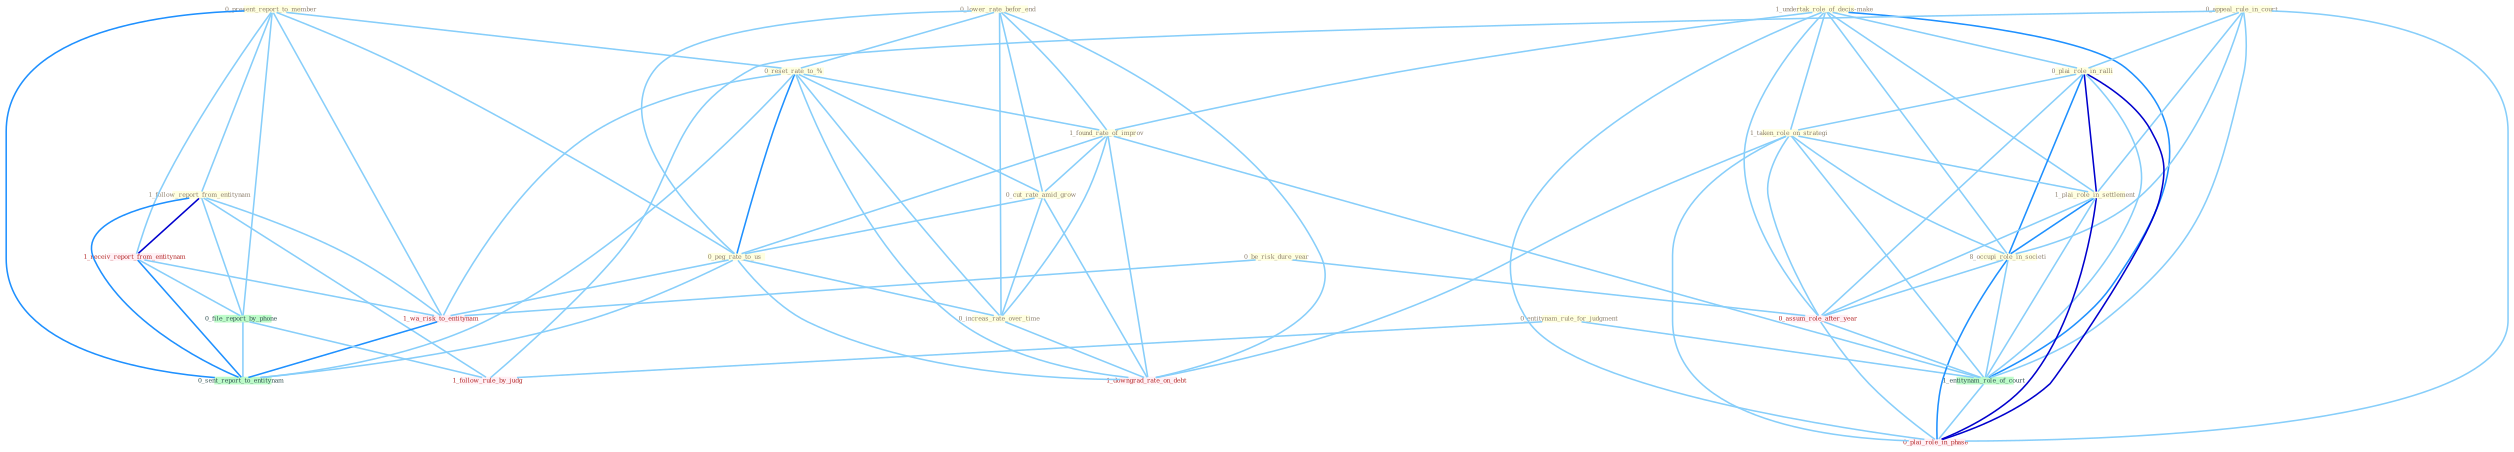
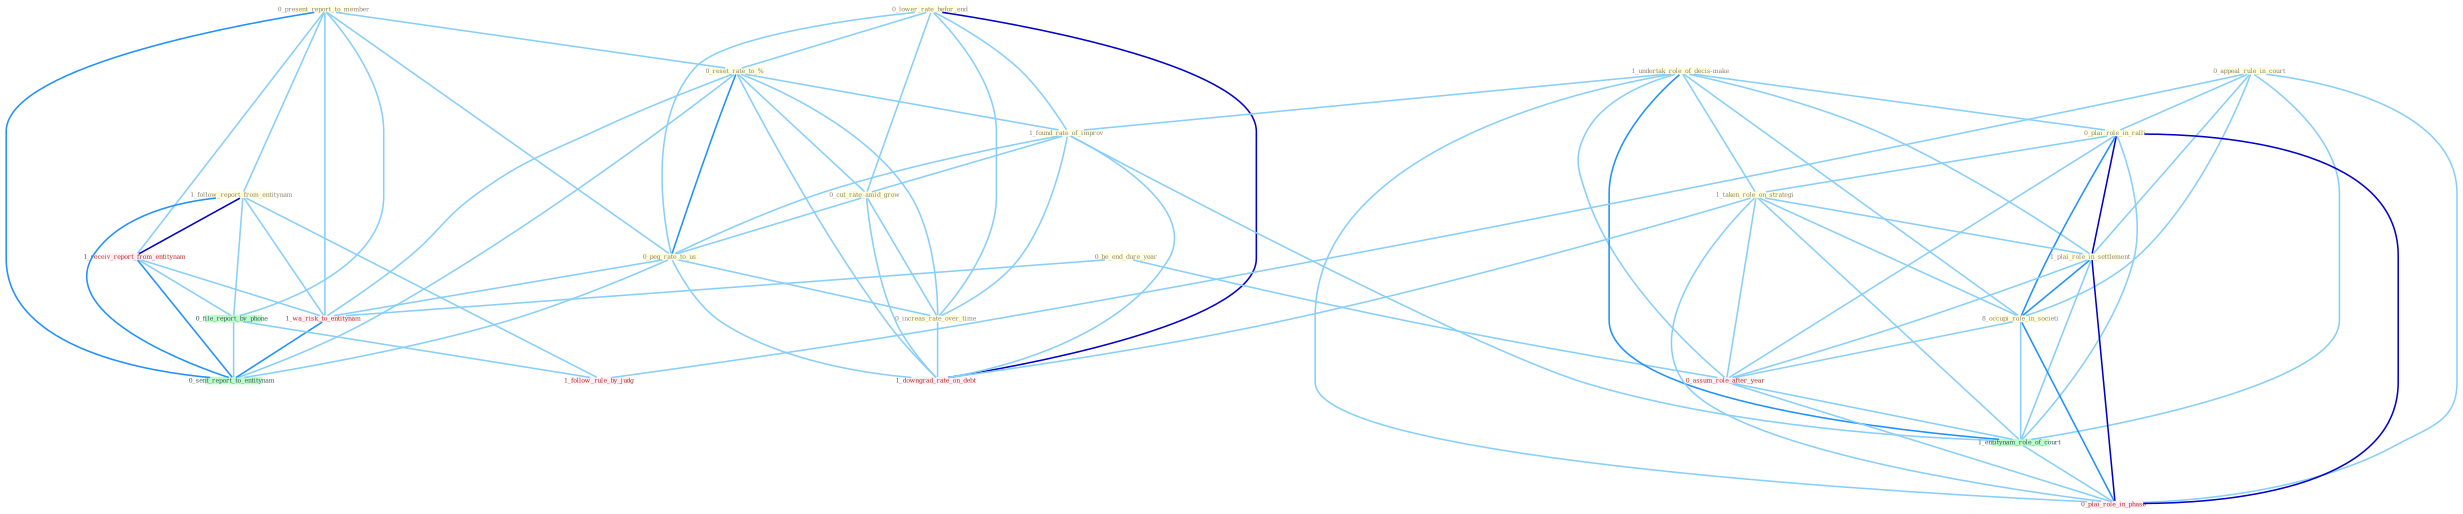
  graph {
    node [color="#ffffe0" fixedsize=true fontcolor="#8b7d6b" fontsize=4 shape=polygon style=filled]
    edge [color="#87cefa" w=1]
    "0_present_report_to_member " [height=.06 width=.5]
-   "0_entitynam_rule_for_judgment " [height=.06 width=.5]
    "0_lower_rate_befor_end " [height=.06 width=.5]
-   "0_be_risk_dure_year " [height=.06 width=.5]
+   "0_be_risk_dure_year " [height=.06 width=.5 label="0_be_end_dure_year"]
    "1_undertak_role_of_decis-make " [height=.06 width=.5]
    "0_appeal_rule_in_court " [height=.06 width=.5]
    "0_plai_role_in_ralli " [height=.06 width=.5]
    "1_taken_role_on_strategi " [height=.06 width=.5]
    "0_reset_rate_to_% " [height=.06 width=.5]
    "1_plai_role_in_settlement " [height=.06 width=.5]
    "1_found_rate_of_improv " [height=.06 width=.5]
    "1_follow_report_from_entitynam " [height=.06 width=.5]
    "0_cut_rate_amid_grow " [height=.06 width=.5]
    n14 [height=.06 label="8_occupi_role_in_societi" width=.5]
    "0_peg_rate_to_us " [height=.06 width=.5]
    "0_increas_rate_over_time " [height=.06 width=.5]
    "1_receiv_report_from_entitynam " [color="#fff0f5" fontcolor="#b22222" height=.06 width=.5]
    "0_assum_role_after_year " [color="#fff0f5" fontcolor="#b22222" height=.06 width=.5]
    "1_downgrad_rate_on_debt " [color="#fff0f5" fontcolor="#b22222" height=.06 width=.5]
    "1_follow_rule_by_judg " [color="#fff0f5" fontcolor="#b22222" height=.06 width=.5]
    "1_wa_risk_to_entitynam " [color="#fff0f5" fontcolor="#b22222" height=.06 width=.5]
    "0_plai_role_in_phase " [color="#fff0f5" fontcolor="#b22222" height=.06 width=.5]
    "0_file_report_by_phone " [color="#BDFCC9" fontcolor="#2f4f4f" height=.06 width=.5]
    "0_sent_report_to_entitynam " [color="#BDFCC9" fontcolor="#2f4f4f" height=.06 width=.5]
    "1_entitynam_role_of_court " [color="#BDFCC9" fontcolor="#2f4f4f" height=.06 width=.5]
    subgraph sub_1 {
      "0_present_report_to_member "
-     "0_entitynam_rule_for_judgment "
      "0_lower_rate_befor_end "
      "0_be_risk_dure_year "
      "1_undertak_role_of_decis-make "
      "0_appeal_rule_in_court "
      "0_plai_role_in_ralli "
      "1_taken_role_on_strategi "
      "0_reset_rate_to_% "
      "1_plai_role_in_settlement "
      "1_found_rate_of_improv "
      "1_follow_report_from_entitynam "
      "0_cut_rate_amid_grow "
      n14
      "0_peg_rate_to_us "
      "0_increas_rate_over_time "
    }
    subgraph sub_2 {
      "1_receiv_report_from_entitynam "
      "0_assum_role_after_year "
      "1_downgrad_rate_on_debt "
      "1_follow_rule_by_judg "
      "1_wa_risk_to_entitynam "
      "0_plai_role_in_phase "
    }
    "0_present_report_to_member " -- "0_reset_rate_to_% "
    "0_present_report_to_member " -- "1_follow_report_from_entitynam "
    "0_present_report_to_member " -- "0_peg_rate_to_us "
    "0_present_report_to_member " -- "1_receiv_report_from_entitynam "
    "0_present_report_to_member " -- "1_wa_risk_to_entitynam "
    "0_present_report_to_member " -- "0_file_report_by_phone "
    "0_present_report_to_member " -- "0_sent_report_to_entitynam " [color="#1e90ff" w=2]
-   "0_entitynam_rule_for_judgment " -- "1_follow_rule_by_judg "
-   "0_entitynam_rule_for_judgment " -- "1_entitynam_role_of_court "
    "0_lower_rate_befor_end " -- "0_reset_rate_to_% "
    "0_lower_rate_befor_end " -- "1_found_rate_of_improv "
    "0_lower_rate_befor_end " -- "0_cut_rate_amid_grow "
    "0_lower_rate_befor_end " -- "0_peg_rate_to_us "
    "0_lower_rate_befor_end " -- "0_increas_rate_over_time "
-   "0_lower_rate_befor_end " -- "1_downgrad_rate_on_debt "
+   "0_lower_rate_befor_end " -- "1_downgrad_rate_on_debt " [color="#0000cd"]
    "0_be_risk_dure_year " -- "0_assum_role_after_year "
    "0_be_risk_dure_year " -- "1_wa_risk_to_entitynam "
    "1_undertak_role_of_decis-make " -- "0_plai_role_in_ralli "
    "1_undertak_role_of_decis-make " -- "1_taken_role_on_strategi "
    "1_undertak_role_of_decis-make " -- "1_plai_role_in_settlement "
    "1_undertak_role_of_decis-make " -- "1_found_rate_of_improv "
    "1_undertak_role_of_decis-make " -- n14
    "1_undertak_role_of_decis-make " -- "0_assum_role_after_year "
    "1_undertak_role_of_decis-make " -- "0_plai_role_in_phase "
    "1_undertak_role_of_decis-make " -- "1_entitynam_role_of_court " [color="#1e90ff" w=2]
    "0_appeal_rule_in_court " -- "0_plai_role_in_ralli "
    "0_appeal_rule_in_court " -- "1_plai_role_in_settlement "
    "0_appeal_rule_in_court " -- n14
    "0_appeal_rule_in_court " -- "1_follow_rule_by_judg "
    "0_appeal_rule_in_court " -- "0_plai_role_in_phase "
    "0_appeal_rule_in_court " -- "1_entitynam_role_of_court "
    "0_plai_role_in_ralli " -- "1_taken_role_on_strategi "
    "0_plai_role_in_ralli " -- "1_plai_role_in_settlement " [color="#0000cd" w=3]
    "0_plai_role_in_ralli " -- n14 [color="#1e90ff" w=2]
    "0_plai_role_in_ralli " -- "0_assum_role_after_year "
    "0_plai_role_in_ralli " -- "0_plai_role_in_phase " [color="#0000cd" w=3]
    "0_plai_role_in_ralli " -- "1_entitynam_role_of_court "
    "1_taken_role_on_strategi " -- "1_plai_role_in_settlement "
    "1_taken_role_on_strategi " -- n14
    "1_taken_role_on_strategi " -- "0_assum_role_after_year "
    "1_taken_role_on_strategi " -- "1_downgrad_rate_on_debt "
    "1_taken_role_on_strategi " -- "0_plai_role_in_phase "
    "1_taken_role_on_strategi " -- "1_entitynam_role_of_court "
    "0_reset_rate_to_% " -- "1_found_rate_of_improv "
    "0_reset_rate_to_% " -- "0_cut_rate_amid_grow "
    "0_reset_rate_to_% " -- "0_peg_rate_to_us " [color="#1e90ff" w=2]
    "0_reset_rate_to_% " -- "0_increas_rate_over_time "
    "0_reset_rate_to_% " -- "1_downgrad_rate_on_debt "
    "0_reset_rate_to_% " -- "1_wa_risk_to_entitynam "
    "0_reset_rate_to_% " -- "0_sent_report_to_entitynam "
    "1_plai_role_in_settlement " -- n14 [color="#1e90ff" w=2]
    "1_plai_role_in_settlement " -- "0_assum_role_after_year "
    "1_plai_role_in_settlement " -- "0_plai_role_in_phase " [color="#0000cd" w=3]
    "1_plai_role_in_settlement " -- "1_entitynam_role_of_court "
    "1_found_rate_of_improv " -- "0_cut_rate_amid_grow "
    "1_found_rate_of_improv " -- "0_peg_rate_to_us "
    "1_found_rate_of_improv " -- "0_increas_rate_over_time "
    "1_found_rate_of_improv " -- "1_downgrad_rate_on_debt "
    "1_found_rate_of_improv " -- "1_entitynam_role_of_court "
    "1_follow_report_from_entitynam " -- "1_receiv_report_from_entitynam " [color="#0000cd" w=3]
    "1_follow_report_from_entitynam " -- "1_follow_rule_by_judg "
    "1_follow_report_from_entitynam " -- "1_wa_risk_to_entitynam "
    "1_follow_report_from_entitynam " -- "0_file_report_by_phone "
    "1_follow_report_from_entitynam " -- "0_sent_report_to_entitynam " [color="#1e90ff" w=2]
    "0_cut_rate_amid_grow " -- "0_peg_rate_to_us "
    "0_cut_rate_amid_grow " -- "0_increas_rate_over_time "
    "0_cut_rate_amid_grow " -- "1_downgrad_rate_on_debt "
    n14 -- "0_assum_role_after_year "
    n14 -- "0_plai_role_in_phase " [color="#1e90ff" w=2]
    n14 -- "1_entitynam_role_of_court "
    "0_peg_rate_to_us " -- "0_increas_rate_over_time "
    "0_peg_rate_to_us " -- "1_downgrad_rate_on_debt "
    "0_peg_rate_to_us " -- "1_wa_risk_to_entitynam "
    "0_peg_rate_to_us " -- "0_sent_report_to_entitynam "
    "0_increas_rate_over_time " -- "1_downgrad_rate_on_debt "
    "1_receiv_report_from_entitynam " -- "1_wa_risk_to_entitynam "
    "1_receiv_report_from_entitynam " -- "0_file_report_by_phone "
    "1_receiv_report_from_entitynam " -- "0_sent_report_to_entitynam " [color="#1e90ff" w=2]
    "0_assum_role_after_year " -- "0_plai_role_in_phase "
    "0_assum_role_after_year " -- "1_entitynam_role_of_court "
    "1_wa_risk_to_entitynam " -- "0_sent_report_to_entitynam " [color="#1e90ff" w=2]
    "0_file_report_by_phone " -- "1_follow_rule_by_judg "
    "0_file_report_by_phone " -- "0_sent_report_to_entitynam "
    "1_entitynam_role_of_court " -- "0_plai_role_in_phase "
  }
